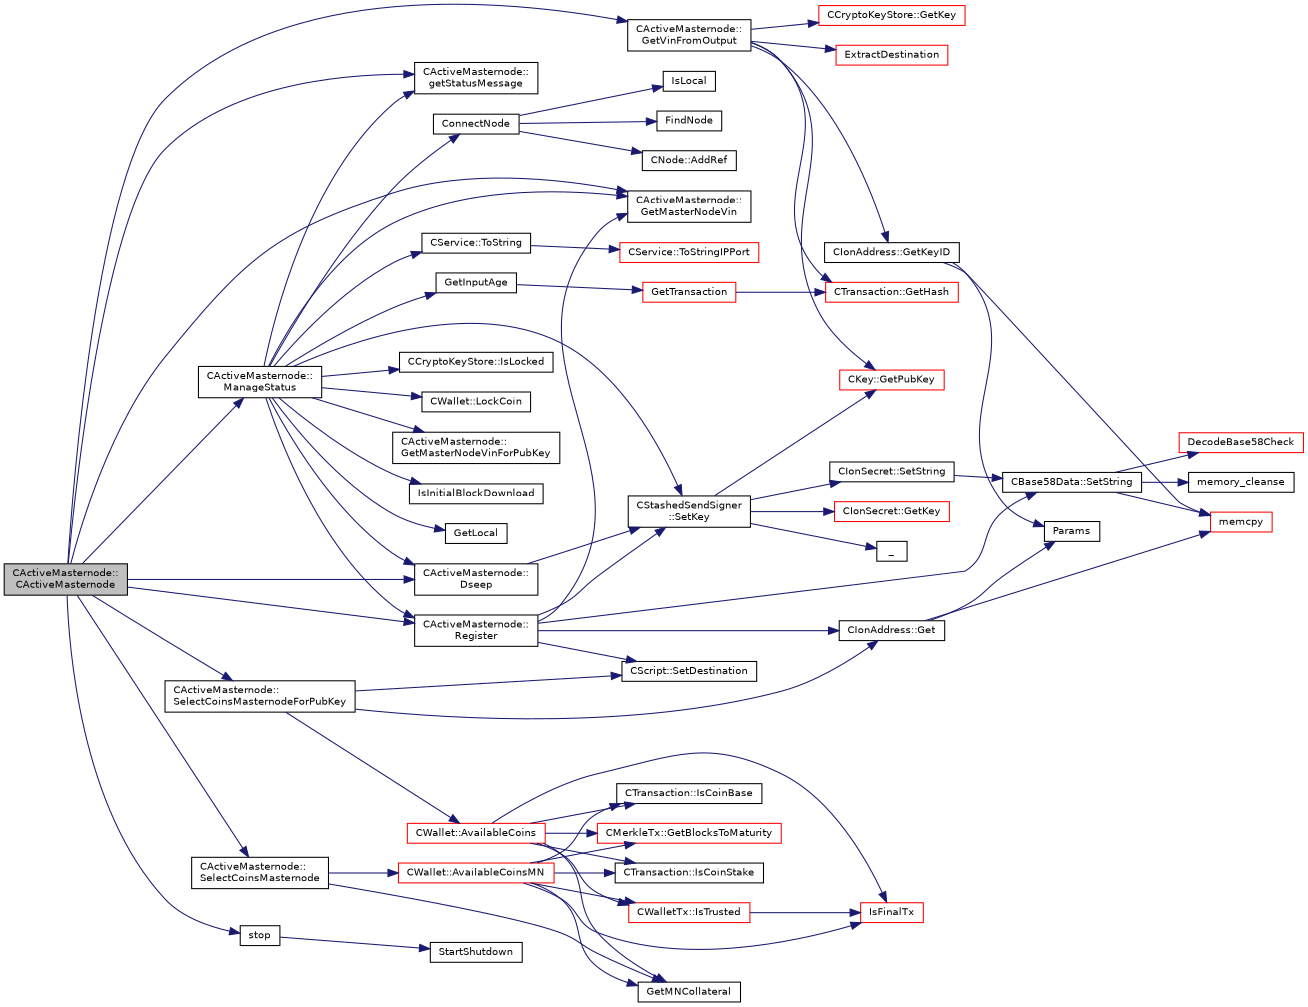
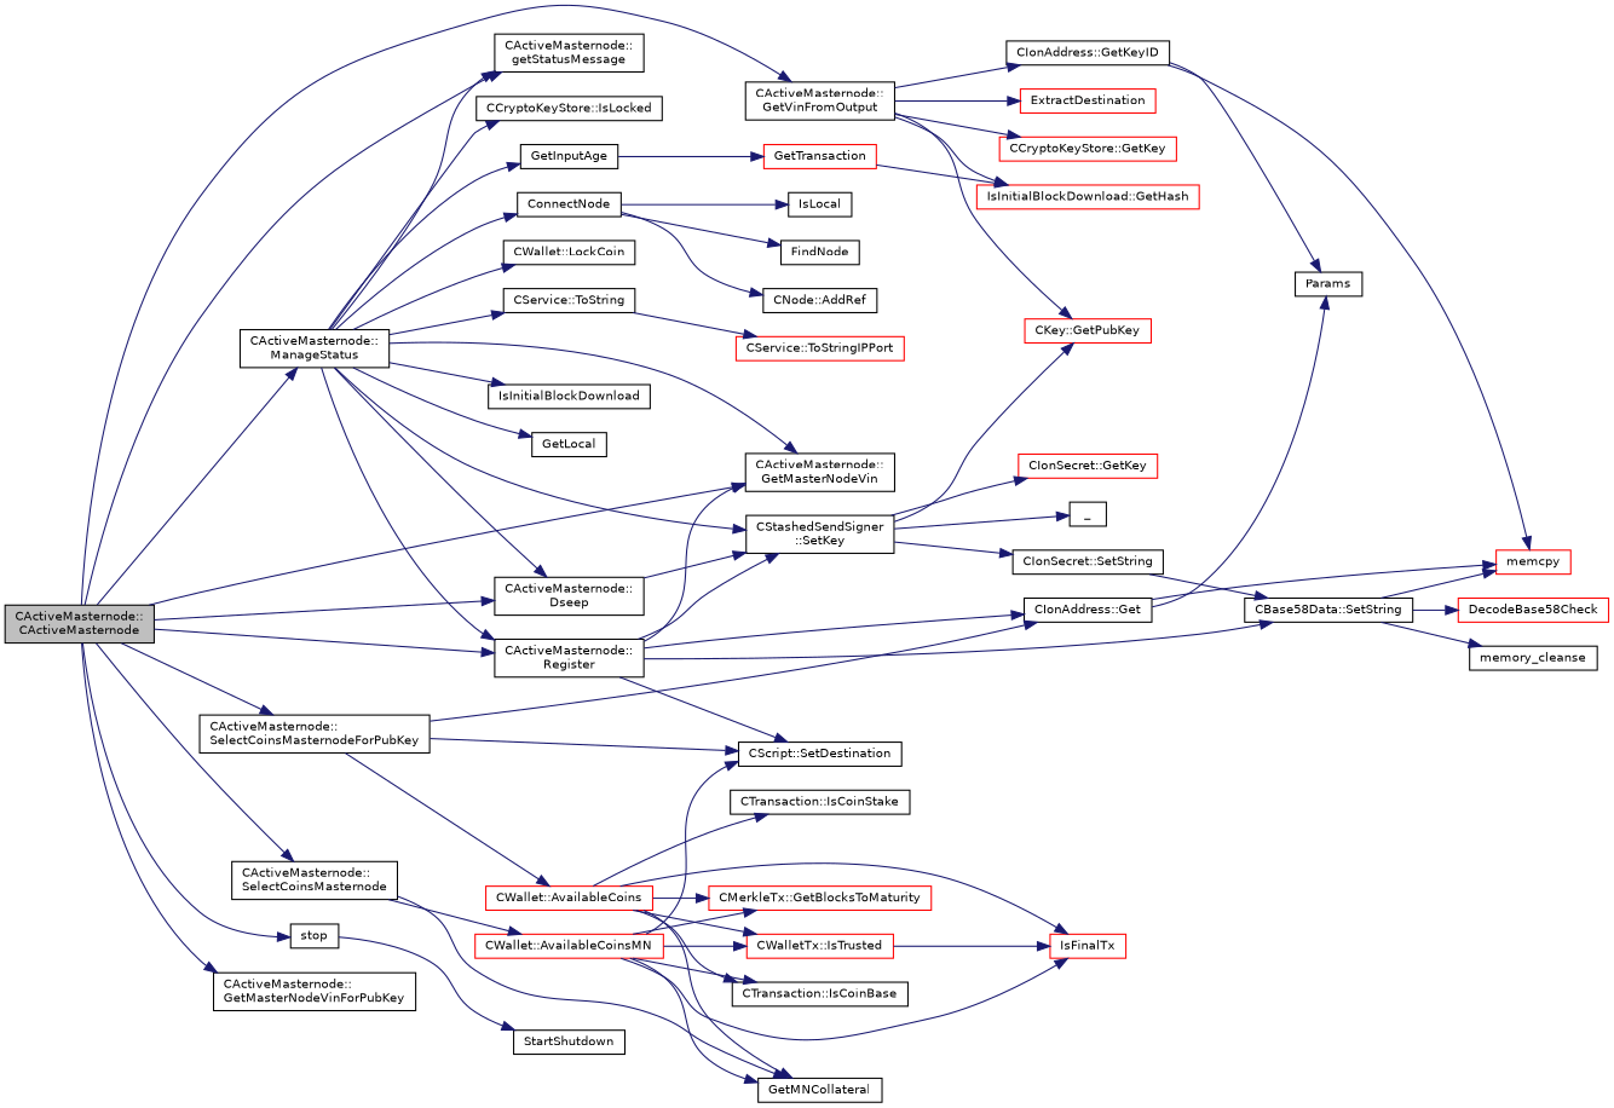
  digraph {
    fontname="DejaVu Sans"
    rankdir=LR
    node [color=black fillcolor=white fontname="DejaVu Sans" fontsize=10 shape=record style=filled]
    edge [color=midnightblue fontname="DejaVu Sans" fontsize=10 labelfontname=Helvetica labelfontsize=10 style=solid]
    n1 [fillcolor=grey75 fontcolor=black height=0.2 label="CActiveMasternode::\lCActiveMasternode" width=0.4]
    n2 [height=0.2 label="CActiveMasternode::\lManageStatus" width=0.4]
    n3 [height=0.2 label="CActiveMasternode::\lgetStatusMessage" width=0.4]
    n4 [height=0.2 label="CActiveMasternode::\lGetMasterNodeVin" width=0.4]
    n5 [height=0.2 label="CActiveMasternode::\lRegister" width=0.4]
    n6 [height=0.2 label="CActiveMasternode::\lDseep" width=0.4]
    n7 [height=0.2 label=stop width=0.4]
    n8 [height=0.2 label="CActiveMasternode::\lGetMasterNodeVinForPubKey" width=0.4]
    n9 [height=0.2 label="CActiveMasternode::\lSelectCoinsMasternode" width=0.4]
    n10 [height=0.2 label="CActiveMasternode::\lSelectCoinsMasternodeForPubKey" width=0.4]
    n11 [height=0.2 label="CActiveMasternode::\lGetVinFromOutput" width=0.4]
    n12 [height=0.2 label=IsInitialBlockDownload width=0.4]
    n13 [height=0.2 label=GetLocal width=0.4]
    n14 [height=0.2 label="CService::ToString" width=0.4]
    n15 [height=0.2 label=ConnectNode width=0.4]
    n16 [height=0.2 label="CCryptoKeyStore::IsLocked" width=0.4]
    n17 [height=0.2 label=GetInputAge width=0.4]
    n18 [height=0.2 label="CWallet::LockCoin" width=0.4]
    n19 [height=0.2 label="CStashedSendSigner\l::SetKey" width=0.4]
    n20 [height=0.2 label="CBase58Data::SetString" width=0.4]
    n21 [height=0.2 label="CScript::SetDestination" width=0.4]
    n22 [height=0.2 label="CIonAddress::Get" width=0.4]
    n23 [height=0.2 label=StartShutdown width=0.4]
    n24 [color=red height=0.2 label="CWallet::AvailableCoinsMN" width=0.4]
    n25 [height=0.2 label=GetMNCollateral width=0.4]
    n26 [color=red height=0.2 label="CWallet::AvailableCoins" width=0.4]
-   n27 [color=red height=0.2 label="CTransaction::GetHash" width=0.4]
+   n27 [color=red height=0.2 label="IsInitialBlockDownload::GetHash" width=0.4]
    n28 [color=red height=0.2 label="CKey::GetPubKey" width=0.4]
    n29 [color=red height=0.2 label=ExtractDestination width=0.4]
    n30 [height=0.2 label="CIonAddress::GetKeyID" width=0.4]
    n31 [color=red height=0.2 label="CCryptoKeyStore::GetKey" width=0.4]
    n32 [color=red height=0.2 label="CService::ToStringIPPort" width=0.4]
    n33 [height=0.2 label=IsLocal width=0.4]
    n34 [height=0.2 label=FindNode width=0.4]
    n35 [height=0.2 label="CNode::AddRef" width=0.4]
    n36 [color=red height=0.2 label=GetTransaction width=0.4]
    n37 [height=0.2 label="CIonSecret::SetString" width=0.4]
    n38 [height=0.2 label=_ width=0.4]
    n39 [color=red height=0.2 label="CIonSecret::GetKey" width=0.4]
    n40 [color=red height=0.2 label=DecodeBase58Check width=0.4]
    n41 [color=red height=0.2 label=memcpy width=0.4]
    n42 [height=0.2 label=memory_cleanse width=0.4]
    n43 [height=0.2 label=Params width=0.4]
    n44 [color=red height=0.2 label=IsFinalTx width=0.4]
    n45 [color=red height=0.2 label="CWalletTx::IsTrusted" width=0.4]
    n46 [height=0.2 label="CTransaction::IsCoinBase" width=0.4]
    n47 [color=red height=0.2 label="CMerkleTx::GetBlocksToMaturity" width=0.4]
    n48 [height=0.2 label="CTransaction::IsCoinStake" width=0.4]
    n1 -> n2
    n1 -> n3
    n1 -> n4
    n1 -> n5
    n1 -> n6
    n1 -> n7
-   n2 -> n8
+   n1 -> n8
    n1 -> n9
    n1 -> n10
    n1 -> n11
    n2 -> n3
    n2 -> n4
    n2 -> n5
    n2 -> n6
    n2 -> n12
    n2 -> n13
    n2 -> n14
    n2 -> n15
    n2 -> n16
    n2 -> n17
    n2 -> n18
    n2 -> n19
    n5 -> n4
    n5 -> n19
    n5 -> n20
    n5 -> n21
    n5 -> n22
    n6 -> n19
    n7 -> n23
    n9 -> n24
    n9 -> n25
    n10 -> n21
    n10 -> n22
    n10 -> n26
    n11 -> n27
    n11 -> n28
    n11 -> n29
    n11 -> n30
    n11 -> n31
    n14 -> n32
    n15 -> n33
    n15 -> n34
    n15 -> n35
    n17 -> n36
    n19 -> n28
    n19 -> n37
    n19 -> n38
    n19 -> n39
    n20 -> n40
    n20 -> n41
    n20 -> n42
    n22 -> n41
    n22 -> n43
    n24 -> n25
    n24 -> n44
    n24 -> n45
    n24 -> n46
    n24 -> n47
-   n24 -> n48
+   n24 -> n21
    n26 -> n25
    n26 -> n44
    n26 -> n45
    n26 -> n46
    n26 -> n47
    n26 -> n48
    n30 -> n41
    n30 -> n43
    n36 -> n27
    n37 -> n20
    n45 -> n44
  }
